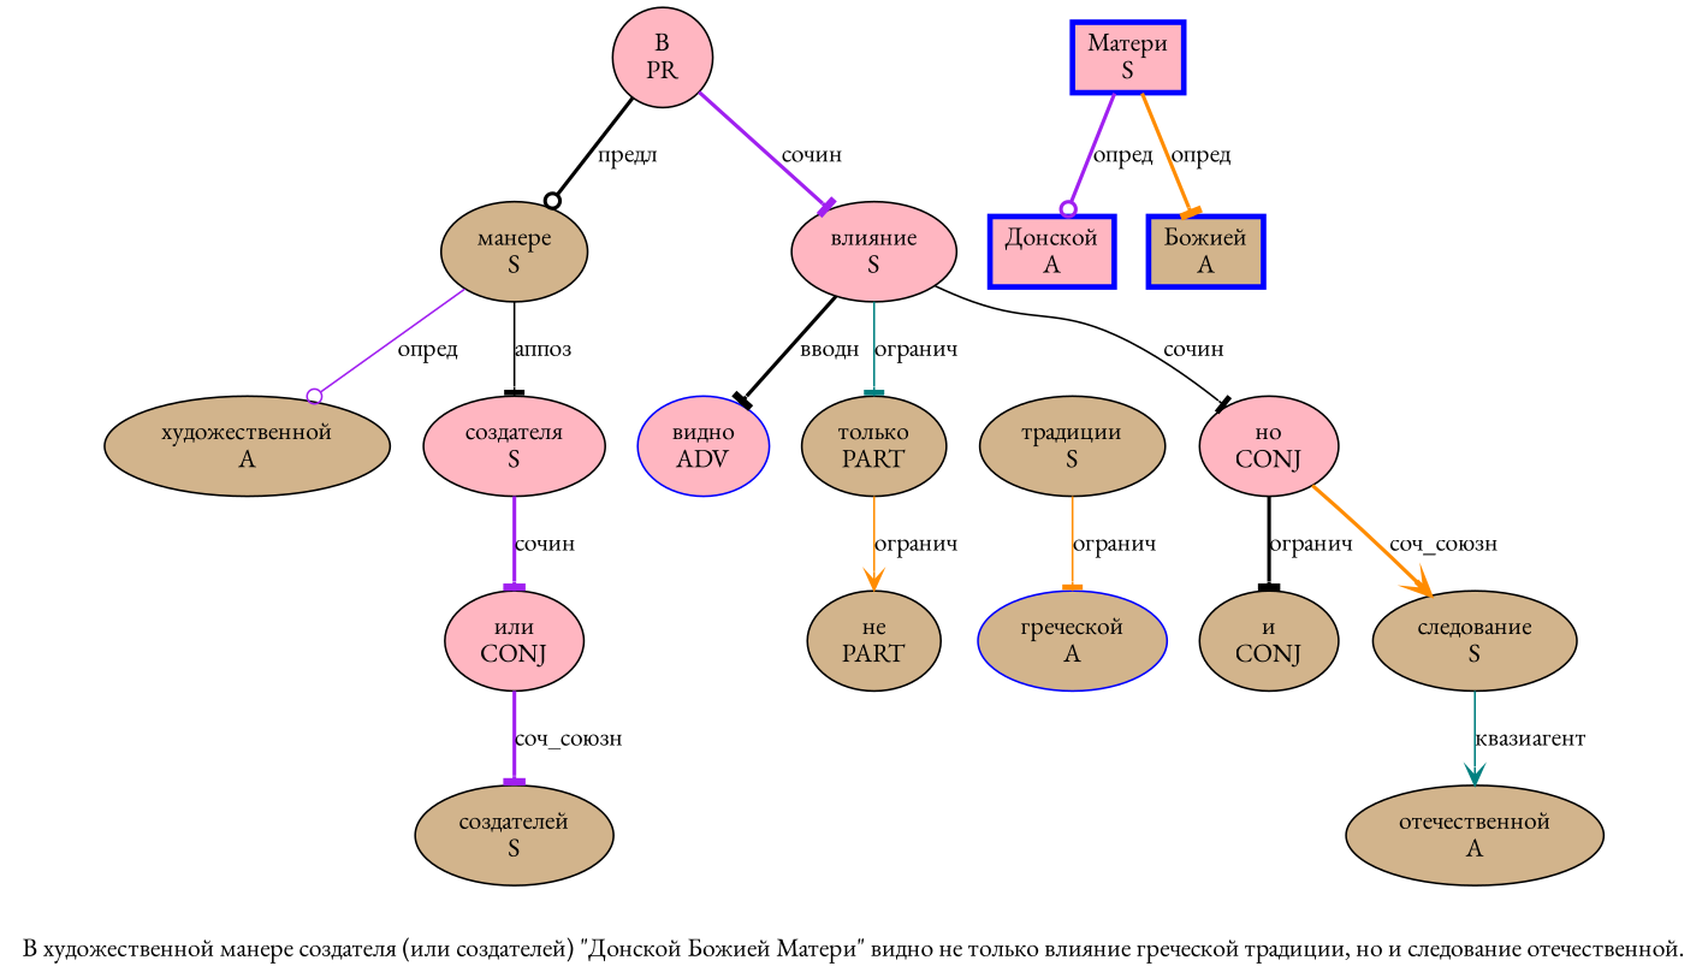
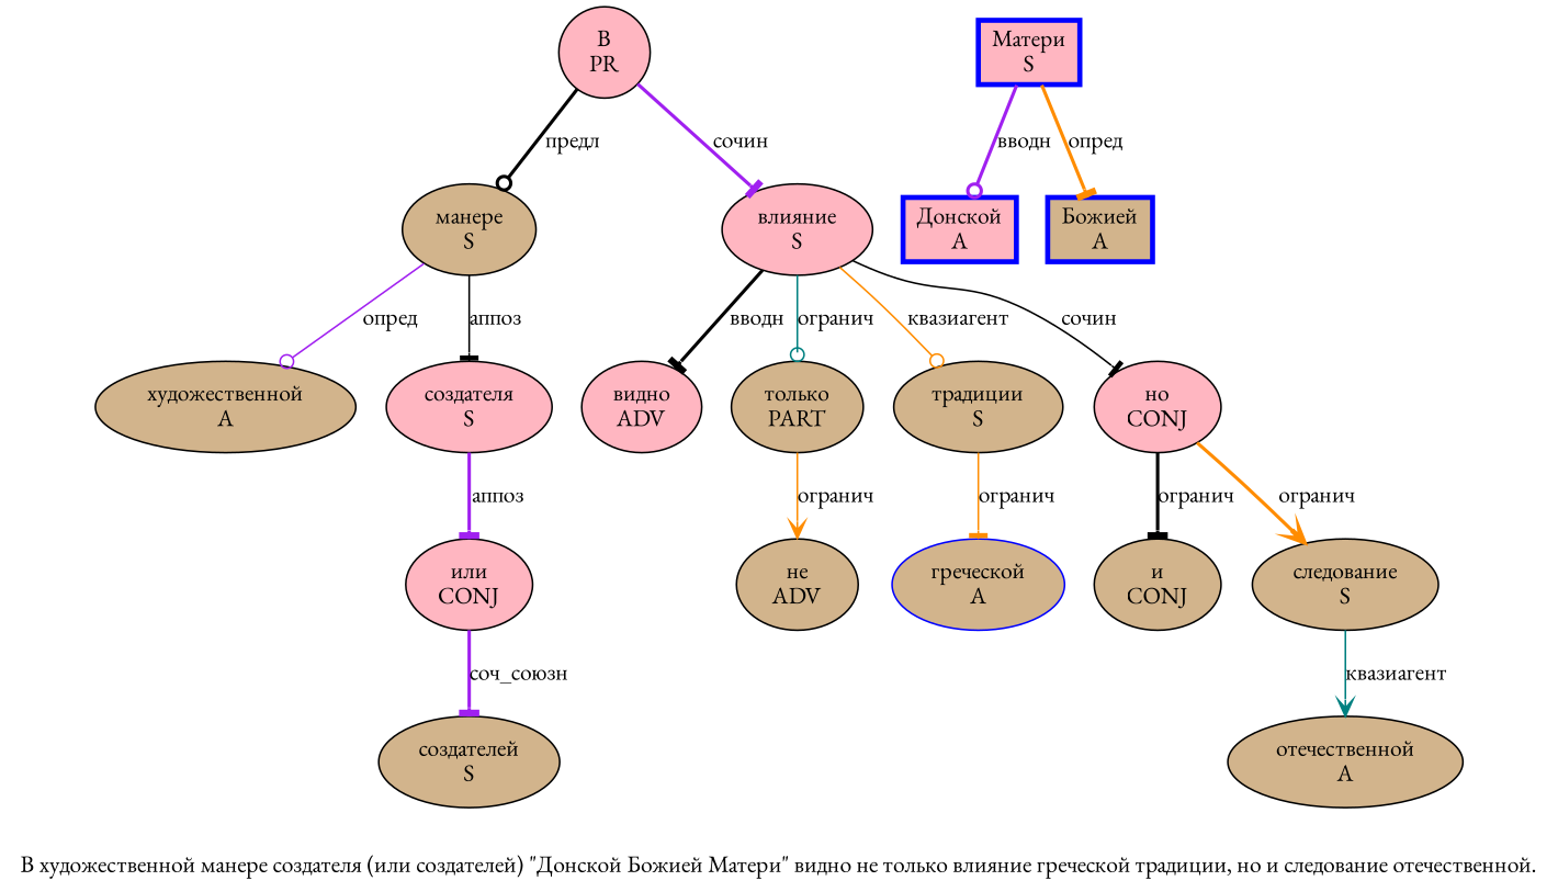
  digraph {
    fontname="EB Garamond"
    label="В художественной манере создателя (или создателей) \"Донской Божией Матери\" видно не только влияние греческой традиции, но и следование отечественной."
    node [fillcolor=tan fontname="EB Garamond" penwidth=1 shape=ellipse style=filled]
    edge [arrowhead=tee color=black fontname="EB Garamond" style=bold]
    n1 [fillcolor=lightpink label="В\nPR"]
    n2 [label="манере\nS"]
    n3 [fillcolor=lightpink label="влияние\nS"]
    n4 [label="художественной\nA"]
    n5 [fillcolor=lightpink label="создателя\nS"]
    n6 [fillcolor=lightpink label="или\nCONJ"]
    n7 [label="создателей\nS"]
    n8 [color=blue fillcolor=lightpink label="Донской\nA" penwidth=3 shape=box]
    n9 [color=blue label="Божией\nA" penwidth=3 shape=box]
    n10 [color=blue fillcolor=lightpink label="Матери\nS" penwidth=3 shape=box]
-   n11 [fillcolor=lightpink label="видно\nADV" color=blue]
+   n11 [fillcolor=lightpink label="видно\nADV"]
    n12 [label="только\nPART"]
    n13 [label="традиции\nS"]
    n14 [fillcolor=lightpink label="но\nCONJ"]
-   n15 [label="не\nPART"]
+   n15 [label="не\nADV"]
    n16 [color=blue label="греческой\nA"]
    n17 [label="и\nCONJ"]
    n18 [label="следование\nS"]
    n19 [label="отечественной\nA"]
    n1 -> n2 [arrowhead=odot label="предл"]
    n1 -> n3 [color=purple label="сочин"]
    n2 -> n4 [arrowhead=odot color=purple label="опред" style=solid]
    n2 -> n5 [label="аппоз" style=solid]
    n3 -> n11 [label="вводн"]
-   n3 -> n12 [color=teal label="огранич" style=solid]
+   n3 -> n12 [arrowhead=odot color=teal label="огранич" style=solid]
+   n3 -> n13 [arrowhead=odot color=darkorange label="квазиагент" style=solid]
    n3 -> n14 [label="сочин" style=solid]
-   n5 -> n6 [color=purple label="сочин"]
+   n5 -> n6 [color=purple label="аппоз"]
    n6 -> n7 [color=purple label="соч_союзн"]
-   n10 -> n8 [arrowhead=odot color=purple label="опред"]
+   n10 -> n8 [arrowhead=odot color=purple label="вводн"]
    n10 -> n9 [color=darkorange label="опред"]
    n12 -> n15 [arrowhead=vee color=darkorange label="огранич" style=solid]
    n13 -> n16 [color=darkorange label="огранич" style=solid]
    n14 -> n17 [label="огранич"]
-   n14 -> n18 [arrowhead=vee color=darkorange label="соч_союзн"]
+   n14 -> n18 [arrowhead=vee color=darkorange label="огранич"]
    n18 -> n19 [arrowhead=vee color=teal label="квазиагент" style=solid]
  }
